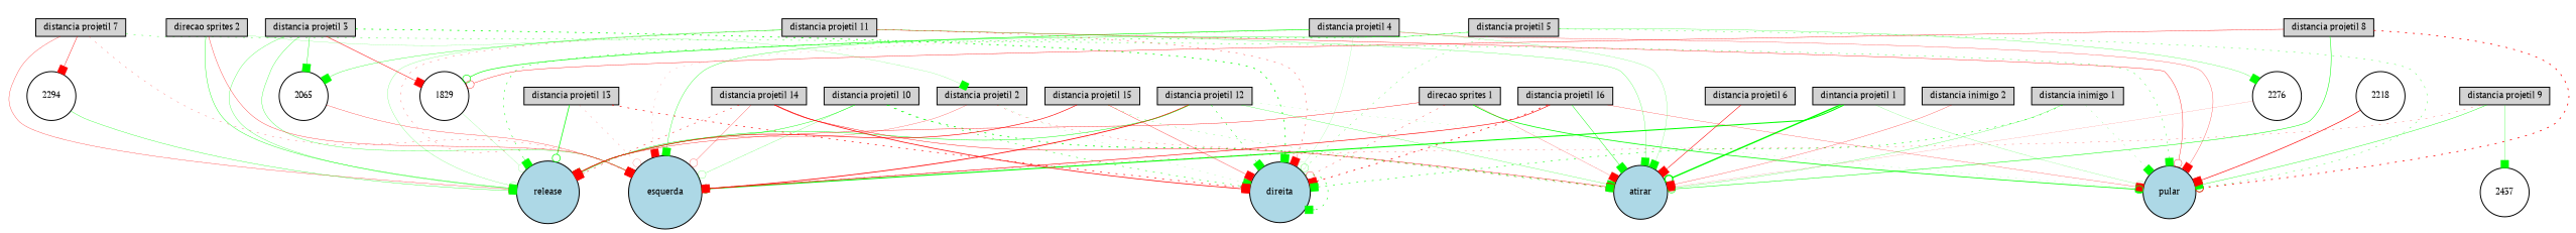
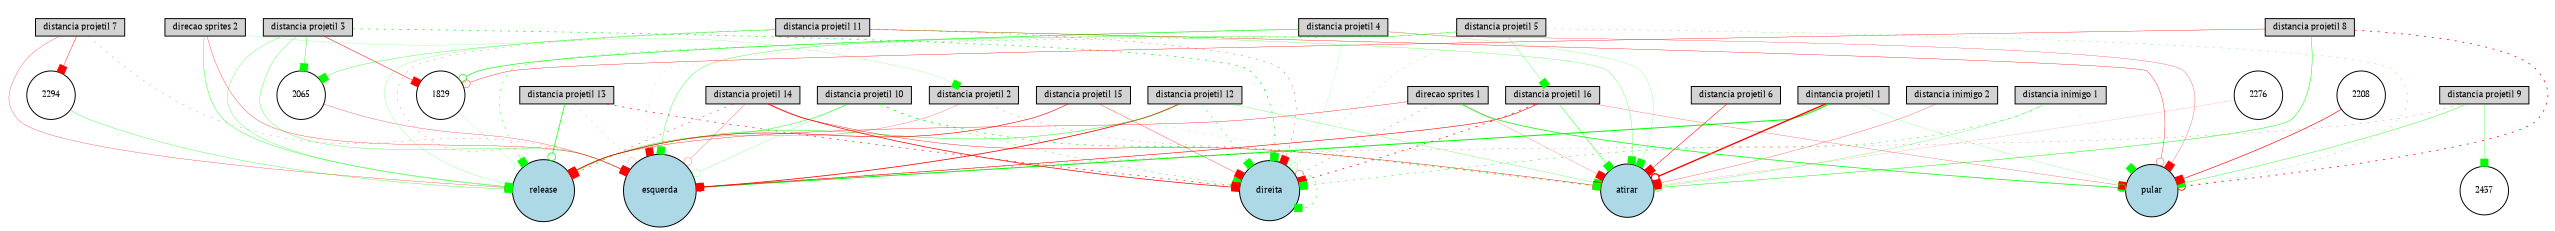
  digraph {
    fontname="PT Serif"
    node [fillcolor=lightgray fontname="PT Serif" fontsize=9 shape=box style=filled]
    edge [arrowhead=box color=green fontname="PT Serif" style=solid]
    "dintancia projetil 1" [height=0.2 width=0.2]
    esquerda [fillcolor=lightblue height=0.2 shape=circle width=0.2]
    pular [fillcolor=lightblue height=0.2 shape=circle width=0.2]
    atirar [fillcolor=lightblue height=0.2 shape=circle width=0.2]
    "distancia projetil 2" [height=0.2 width=0.2]
    direita [fillcolor=lightblue height=0.2 shape=circle width=0.2]
    release [fillcolor=lightblue height=0.2 shape=circle width=0.2]
    "distancia projetil 3" [height=0.2 width=0.2]
    1829 [fillcolor=white height=0.2 shape=circle width=0.2]
    2065 [fillcolor=white height=0.2 shape=circle width=0.2]
    "distancia projetil 4" [height=0.2 width=0.2]
    "distancia projetil 5" [height=0.2 width=0.2]
    2276 [fillcolor=white height=0.2 shape=circle width=0.2]
    "distancia projetil 6" [height=0.2 width=0.2]
    "distancia projetil 7" [height=0.2 width=0.2]
    2294 [fillcolor=white height=0.2 shape=circle width=0.2]
    "distancia projetil 8" [height=0.2 width=0.2]
    "distancia projetil 9" [height=0.2 width=0.2]
    2437 [fillcolor=white height=0.2 shape=circle width=0.2]
    "distancia projetil 10" [height=0.2 width=0.2]
    "distancia projetil 11" [height=0.2 width=0.2]
    "distancia projetil 12" [height=0.2 width=0.2]
    "distancia projetil 13" [height=0.2 width=0.2]
    "distancia projetil 14" [height=0.2 width=0.2]
    "distancia projetil 15" [height=0.2 width=0.2]
    "distancia projetil 16" [height=0.2 width=0.2]
    "distancia inimigo 1" [height=0.2 width=0.2]
    "distancia inimigo 2" [height=0.2 width=0.2]
    "direcao sprites 1" [height=0.2 width=0.2]
    "direcao sprites 2" [height=0.2 width=0.2]
-   2218 [fillcolor=white height=0.2 shape=circle width=0.2]
+   2218 [fillcolor=white height=0.2 shape=circle width=0.2 label=2208]
    "dintancia projetil 1" -> esquerda [arrowhead=odot penwidth=1.06075053794]
    "dintancia projetil 1" -> pular [arrowhead=odot penwidth=0.177416910356]
-   "dintancia projetil 1" -> atirar [arrowhead=odot penwidth=1.39112445317]
+   "dintancia projetil 1" -> atirar [arrowhead=odot color=red penwidth=1.39112445317]
    "distancia projetil 2" -> atirar [arrowhead=odot color=red penwidth=0.243385392784 style=dotted]
    "distancia projetil 2" -> direita [penwidth=0.137156191812 style=dotted]
    "distancia projetil 2" -> release [arrowhead=odot color=red penwidth=0.245274732728]
    direita -> direita [penwidth=0.557352902323 style=dotted]
    "distancia projetil 3" -> esquerda [arrowhead=odot penwidth=0.303421903991]
    "distancia projetil 3" -> direita [penwidth=0.754063238169 style=dotted]
    "distancia projetil 3" -> release [arrowhead=odot penwidth=0.279285817576]
    "distancia projetil 3" -> 1829 [color=red penwidth=0.514542496827]
    "distancia projetil 3" -> 2065 [penwidth=0.38770880729]
    1829 -> release [arrowhead=odot penwidth=0.147031626865]
    2065 -> esquerda [color=red penwidth=0.290131325614]
    "distancia projetil 4" -> esquerda [color=red penwidth=0.117784194047 style=dotted]
    "distancia projetil 4" -> pular [color=red penwidth=0.268664497117]
    "distancia projetil 4" -> atirar [penwidth=0.184781711522]
    "distancia projetil 4" -> direita [arrowhead=odot penwidth=0.115954861054]
    "distancia projetil 4" -> 1829 [arrowhead=odot penwidth=0.648821854966]
    "distancia projetil 5" -> esquerda [penwidth=0.34670346097]
    "distancia projetil 5" -> pular [arrowhead=odot penwidth=0.335375951216 style=dotted]
    "distancia projetil 5" -> direita [arrowhead=odot penwidth=0.268704459653 style=dotted]
    "distancia projetil 5" -> release [penwidth=0.475147246076 style=dotted]
-   "distancia projetil 5" -> 2276 [penwidth=0.265146224737]
+   "distancia projetil 5" -> "distancia projetil 16" [penwidth=0.265146224737]
    2276 -> atirar [color=red penwidth=0.116170164719]
    "distancia projetil 6" -> atirar [color=red penwidth=0.546160533041]
    "distancia projetil 7" -> esquerda [color=red penwidth=0.239562850236 style=dotted]
-   "distancia projetil 7" -> pular [penwidth=0.353143251724 style=dotted]
    "distancia projetil 7" -> release [color=red penwidth=0.29147352888]
    "distancia projetil 7" -> 2294 [color=red penwidth=0.425711480057]
    2294 -> release [penwidth=0.32794614481]
    "distancia projetil 8" -> pular [arrowhead=odot color=red penwidth=0.775706226191 style=dotted]
    "distancia projetil 8" -> atirar [arrowhead=odot penwidth=0.498158362998]
    "distancia projetil 8" -> 1829 [arrowhead=odot color=red penwidth=0.376355932003]
    "distancia projetil 9" -> esquerda [arrowhead=odot color=red penwidth=0.250722180227 style=dotted]
    "distancia projetil 9" -> pular [penwidth=0.391948314768]
    "distancia projetil 9" -> 2437 [penwidth=0.283173333114]
    "distancia projetil 10" -> esquerda [arrowhead=odot penwidth=0.20659370787]
    "distancia projetil 10" -> atirar [arrowhead=odot penwidth=0.77766553274 style=dotted]
    "distancia projetil 10" -> direita [penwidth=0.470448726321 style=dotted]
    "distancia projetil 10" -> release [penwidth=0.437972501939]
    "distancia projetil 11" -> esquerda [color=red penwidth=0.25748769985 style=dotted]
    "distancia projetil 11" -> pular [arrowhead=odot color=red penwidth=0.368012246438]
    "distancia projetil 11" -> atirar [penwidth=0.247949124155]
    "distancia projetil 11" -> direita [color=red penwidth=0.34235398262 style=dotted]
    "distancia projetil 11" -> release [arrowhead=odot penwidth=0.190317304009]
    "distancia projetil 11" -> 2065 [penwidth=0.343522465822]
    "distancia projetil 12" -> esquerda [arrowhead=odot color=red penwidth=0.813404241195]
    "distancia projetil 12" -> pular [penwidth=0.122176907398 style=dotted]
    "distancia projetil 12" -> atirar [penwidth=0.25518918558]
    "distancia projetil 12" -> direita [penwidth=0.517987410169 style=dotted]
    "distancia projetil 12" -> release [penwidth=0.451491283237]
    "distancia projetil 13" -> esquerda [arrowhead=odot color=red penwidth=0.161489742405 style=dotted]
    "distancia projetil 13" -> direita [color=red penwidth=0.665532930476 style=dotted]
    "distancia projetil 13" -> release [arrowhead=odot penwidth=0.711537945496]
    "distancia projetil 14" -> esquerda [arrowhead=odot color=red penwidth=0.251835617969]
    "distancia projetil 14" -> atirar [color=red penwidth=0.410007820383]
    "distancia projetil 14" -> direita [color=red penwidth=0.733592019266]
    "distancia projetil 14" -> release [color=red penwidth=0.441430953151 style=dotted]
    "distancia projetil 15" -> atirar [penwidth=0.219103553914 style=dotted]
    "distancia projetil 15" -> direita [color=red penwidth=0.324079131031]
    "distancia projetil 15" -> release [color=red penwidth=0.622829899147]
    "distancia projetil 16" -> esquerda [color=red penwidth=0.605577763727]
    "distancia projetil 16" -> pular [color=red penwidth=0.247835146751]
    "distancia projetil 16" -> atirar [penwidth=0.441162954816]
    "distancia projetil 16" -> direita [color=red penwidth=0.765439157181 style=dotted]
    "distancia inimigo 1" -> pular [penwidth=0.170580855559 style=dotted]
    "distancia inimigo 1" -> atirar [arrowhead=odot penwidth=0.251088187281]
    "distancia inimigo 1" -> direita [penwidth=0.548612263727 style=dotted]
    "distancia inimigo 2" -> atirar [color=red penwidth=0.278185335402]
    "direcao sprites 1" -> pular [arrowhead=odot penwidth=0.754824216437]
    "direcao sprites 1" -> atirar [color=red penwidth=0.199211542013]
    "direcao sprites 1" -> direita [arrowhead=odot color=red penwidth=0.32860617429 style=dotted]
    "direcao sprites 1" -> release [color=red penwidth=0.374574401664]
    "direcao sprites 2" -> esquerda [color=red penwidth=0.317093012061]
    "direcao sprites 2" -> "distancia projetil 2" [penwidth=0.152904220151]
    "direcao sprites 2" -> release [penwidth=0.386244156318]
    2218 -> pular [color=red penwidth=0.654475978272]
  }
